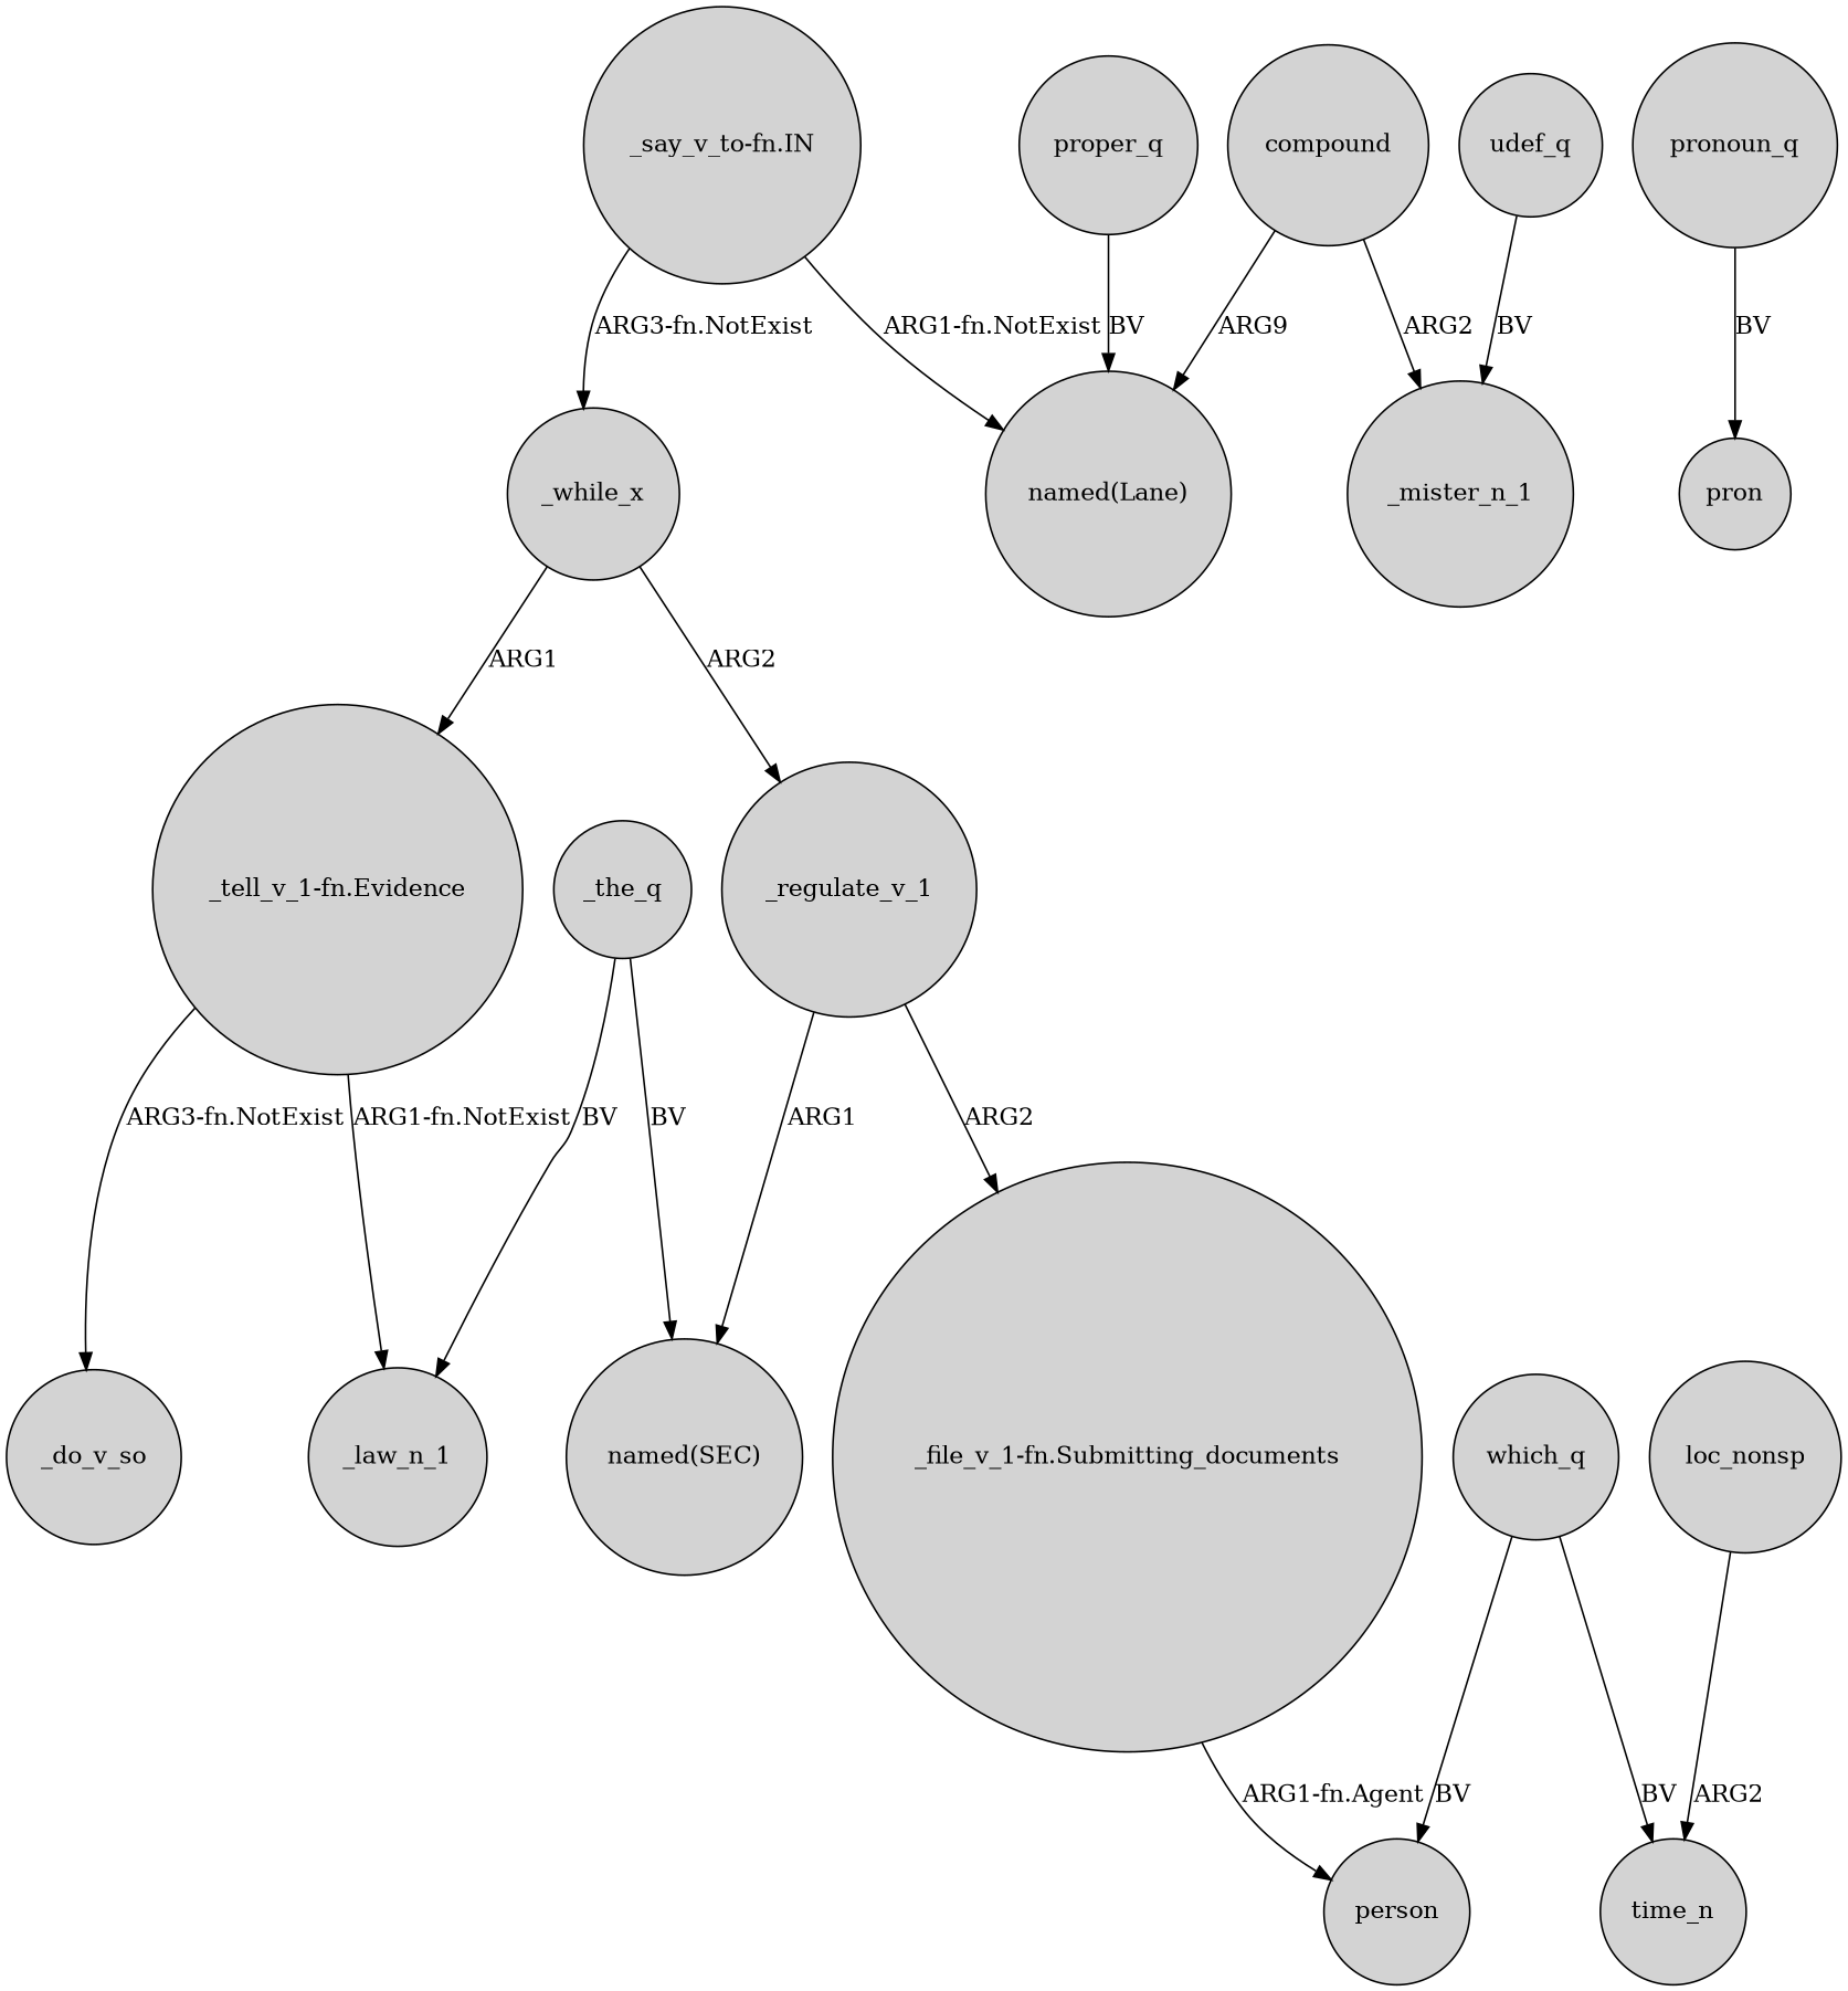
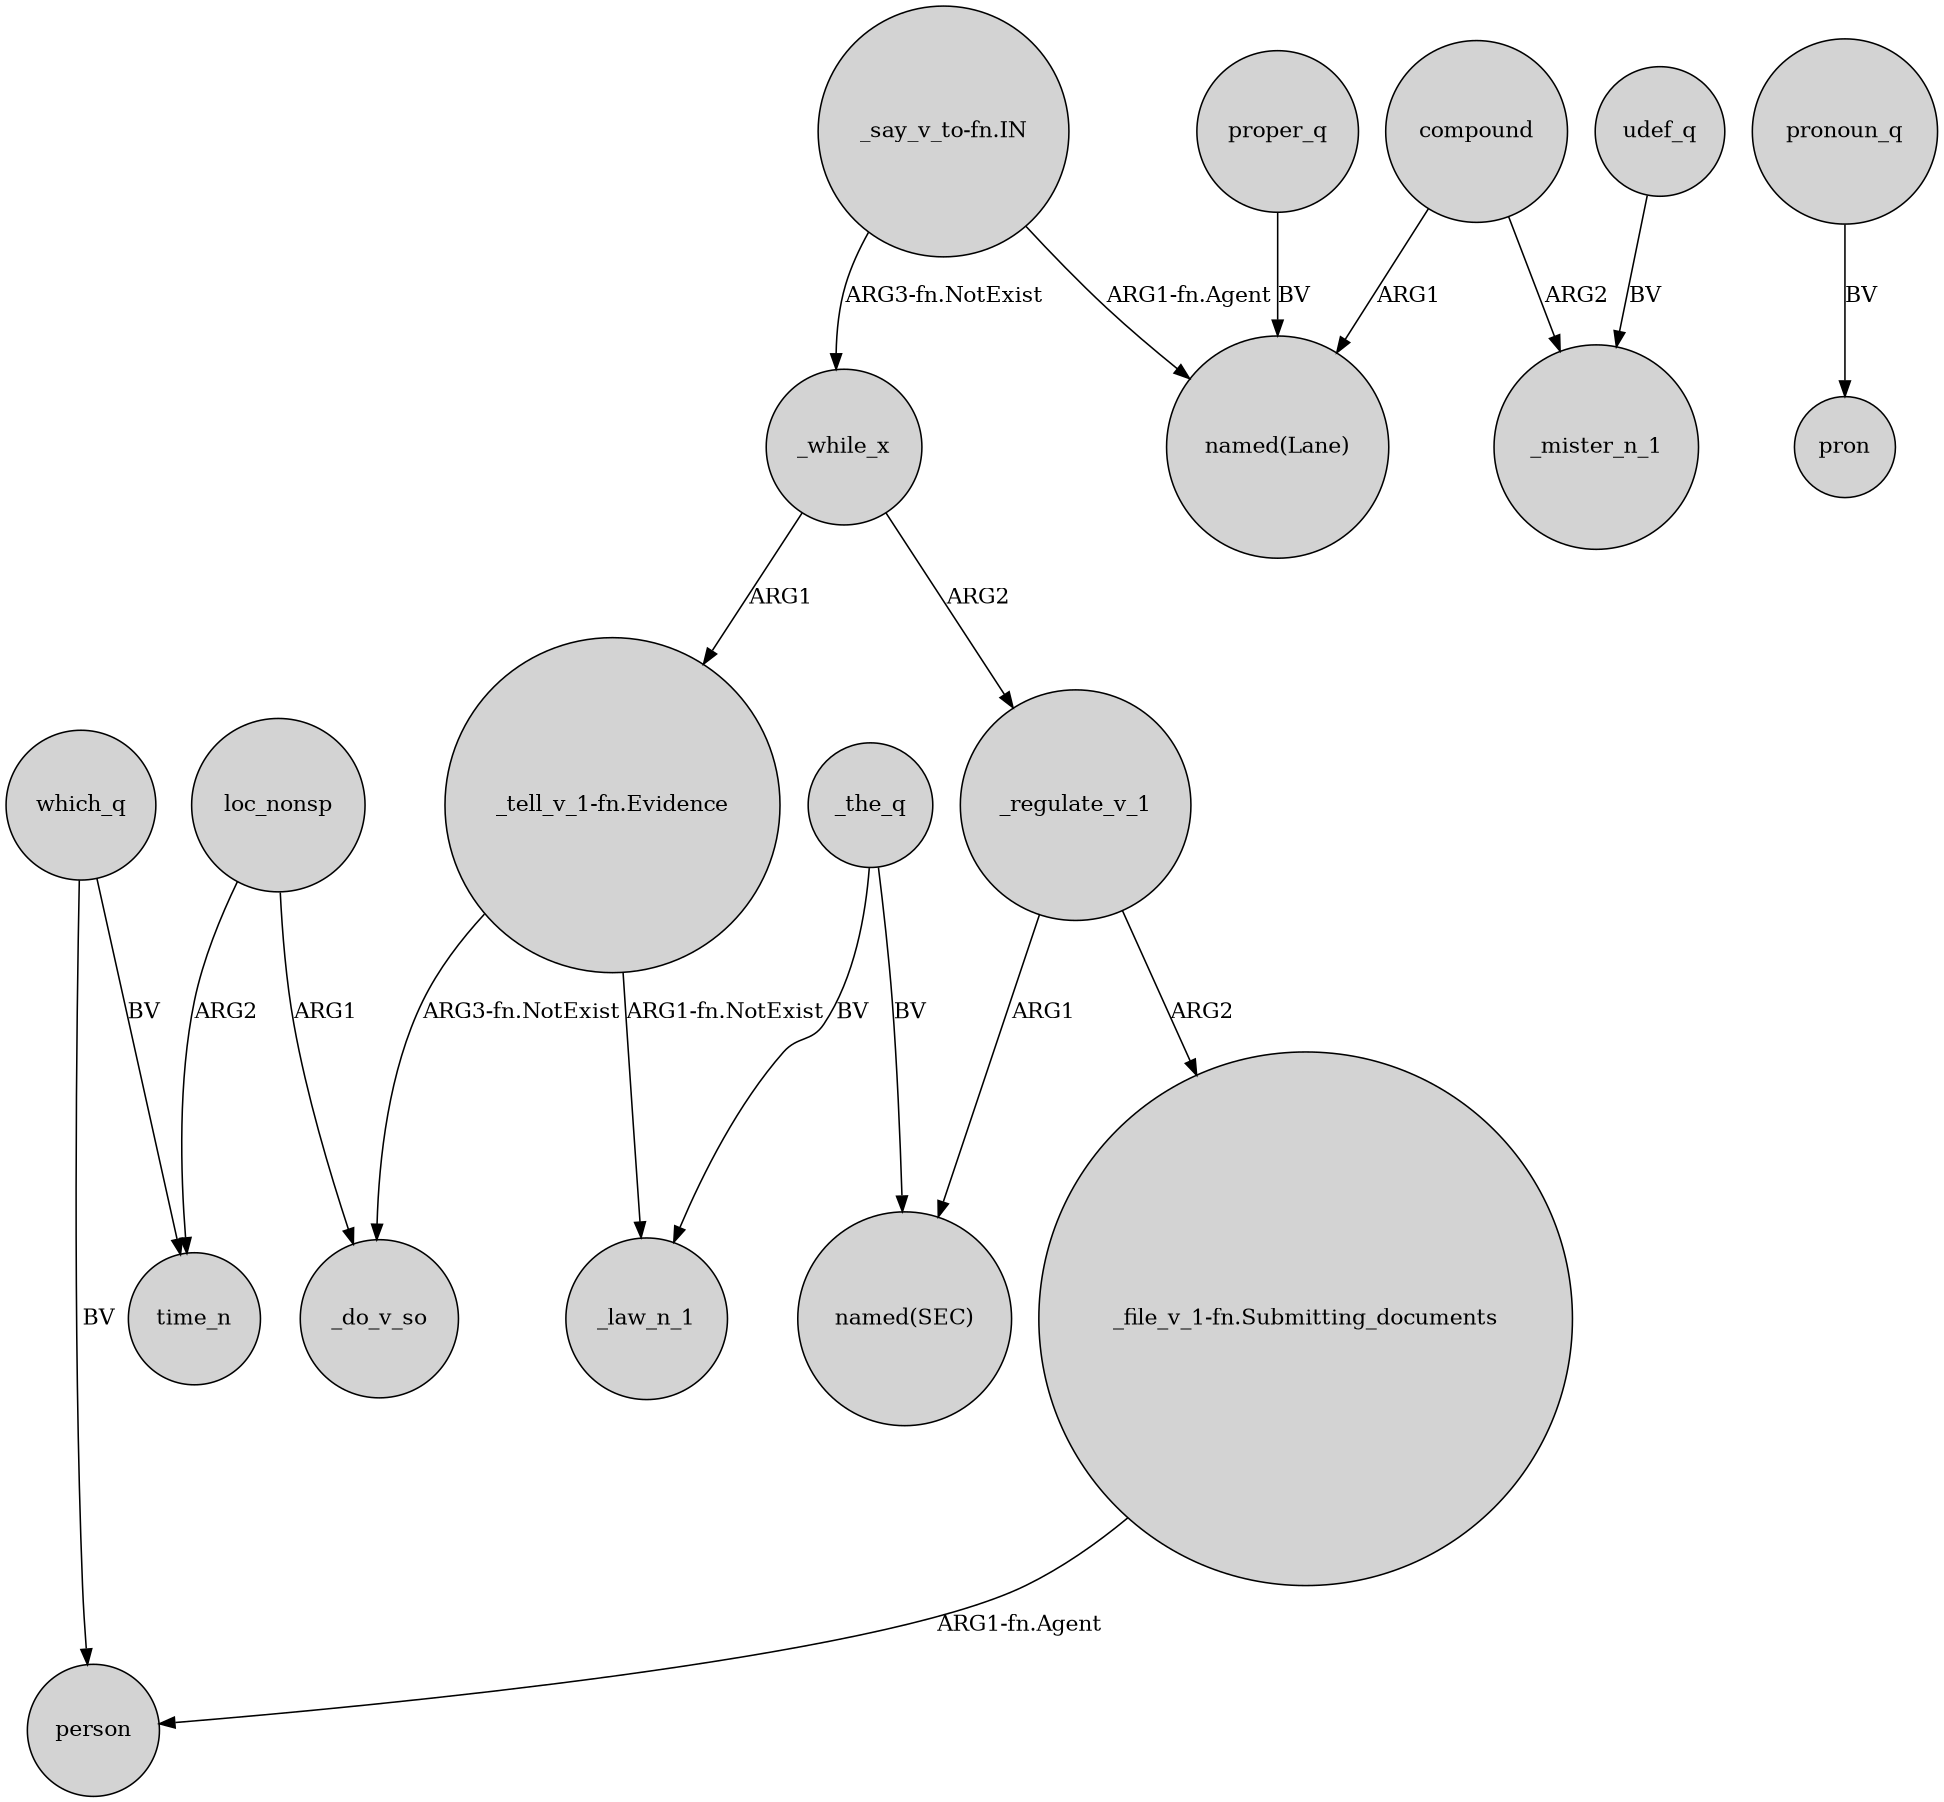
  digraph {
    node [shape=circle style=filled]
    "_tell_v_1-fn.Evidence"
    _do_v_so
    _law_n_1
    compound
    "named(Lane)"
    _mister_n_1
    loc_nonsp
    time_n
    "_say_v_to-fn.IN"
    _while_x
    _regulate_v_1
    "_file_v_1-fn.Submitting_documents"
    "named(SEC)"
    udef_q
    which_q
    person
    pronoun_q
    pron
    _the_q
    proper_q
    "_tell_v_1-fn.Evidence" -> _do_v_so [label="ARG3-fn.NotExist"]
    "_tell_v_1-fn.Evidence" -> _law_n_1 [label="ARG1-fn.NotExist"]
-   compound -> "named(Lane)" [label=ARG9]
+   compound -> "named(Lane)" [label=ARG1]
    compound -> _mister_n_1 [label=ARG2]
+   loc_nonsp -> _do_v_so [label=ARG1]
    loc_nonsp -> time_n [label=ARG2]
-   "_say_v_to-fn.IN" -> "named(Lane)" [label="ARG1-fn.NotExist"]
+   "_say_v_to-fn.IN" -> "named(Lane)" [label="ARG1-fn.Agent"]
    "_say_v_to-fn.IN" -> _while_x [label="ARG3-fn.NotExist"]
    _while_x -> "_tell_v_1-fn.Evidence" [label=ARG1]
    _while_x -> _regulate_v_1 [label=ARG2]
    _regulate_v_1 -> "_file_v_1-fn.Submitting_documents" [label=ARG2]
    _regulate_v_1 -> "named(SEC)" [label=ARG1]
    "_file_v_1-fn.Submitting_documents" -> person [label="ARG1-fn.Agent"]
    udef_q -> _mister_n_1 [label=BV]
    which_q -> time_n [label=BV]
    which_q -> person [label=BV]
    pronoun_q -> pron [label=BV]
    _the_q -> _law_n_1 [label=BV]
    _the_q -> "named(SEC)" [label=BV]
    proper_q -> "named(Lane)" [label=BV]
  }
